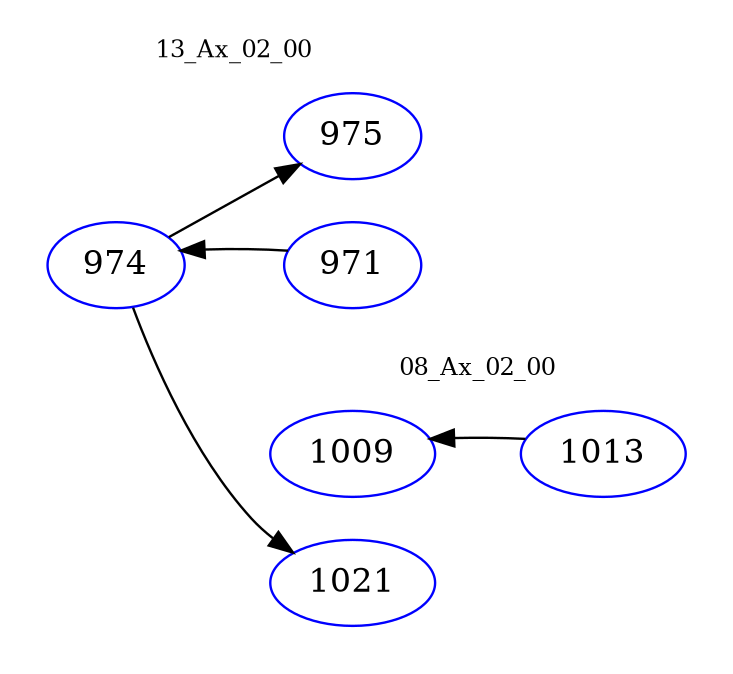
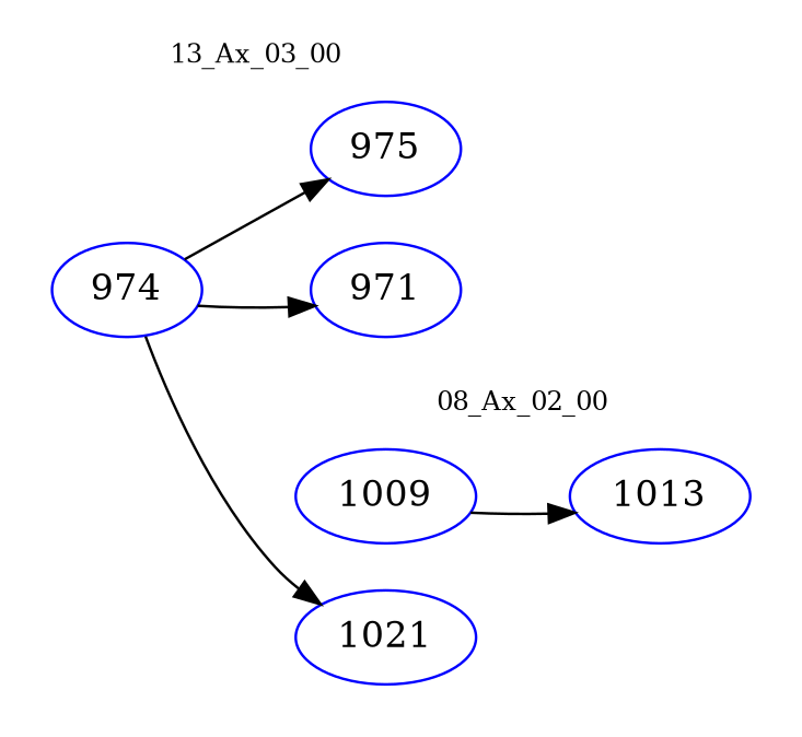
  digraph {
    rankdir=LR
    node [color=blue]
    edge [color=black]
    n1 [label=1009]
    n2 [label=1013]
    n3 [label=1021]
    n4 [label=974]
    n5 [label=971]
    n6 [label=975]
    subgraph cluster_1 {
      color=white
      fontsize=10
      label="08_Ax_02_00"
      n1
      n2
      n3
    }
    subgraph cluster_2 {
      color=white
      fontsize=10
-     label="13_Ax_02_00"
+     label="13_Ax_03_00"
      n4
      n5
      n6
    }
-   n2 -> n1
+   n1 -> n2
    n4 -> n3
-   n5 -> n4
+   n4 -> n5
    n4 -> n6
  }
